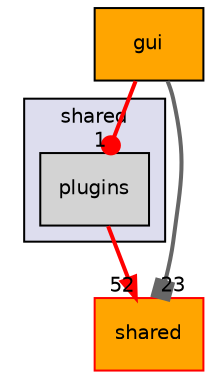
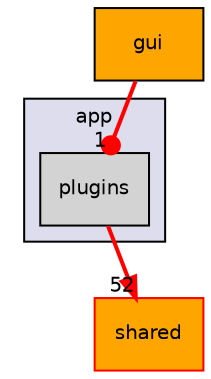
  digraph {
    compound=true
    node [fillcolor=orange fontname=Helvetica fontsize=10 shape=box style=filled]
    edge [color=red labeldistance=1.5 labelfontname=Helvetica labelfontsize=10 style=bold]
    n1 [fillcolor=lightgrey label=plugins pencolor=black]
    n2 [color=red label=shared]
    n3 [label=gui]
    subgraph cluster_1 {
      bgcolor="#ddddee"
      fontname=Helvetica
      fontsize=10
-     label=shared
+     label=app
      pencolor=black
      n1
    }
    n1 -> n2 [arrowhead=normal headlabel=52]
    n3 -> n1 [arrowhead=dot headlabel=1]
-   n3 -> n2 [arrowhead=box color=gray40 headlabel=23]
  }
